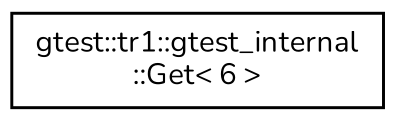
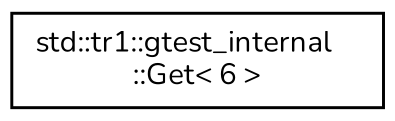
  digraph {
    rankdir=LR
    fontname=Nunito
-   n1 [color=black fillcolor=white fontname=Nunito fontsize=10 height=0.2 label="gtest::tr1::gtest_internal\l::Get\< 6 \>" shape=record style=filled width=0.4]
+   n1 [color=black fillcolor=white fontname=Nunito fontsize=10 height=0.2 label="std::tr1::gtest_internal\l::Get\< 6 \>" shape=record style=filled width=0.4]
  }
